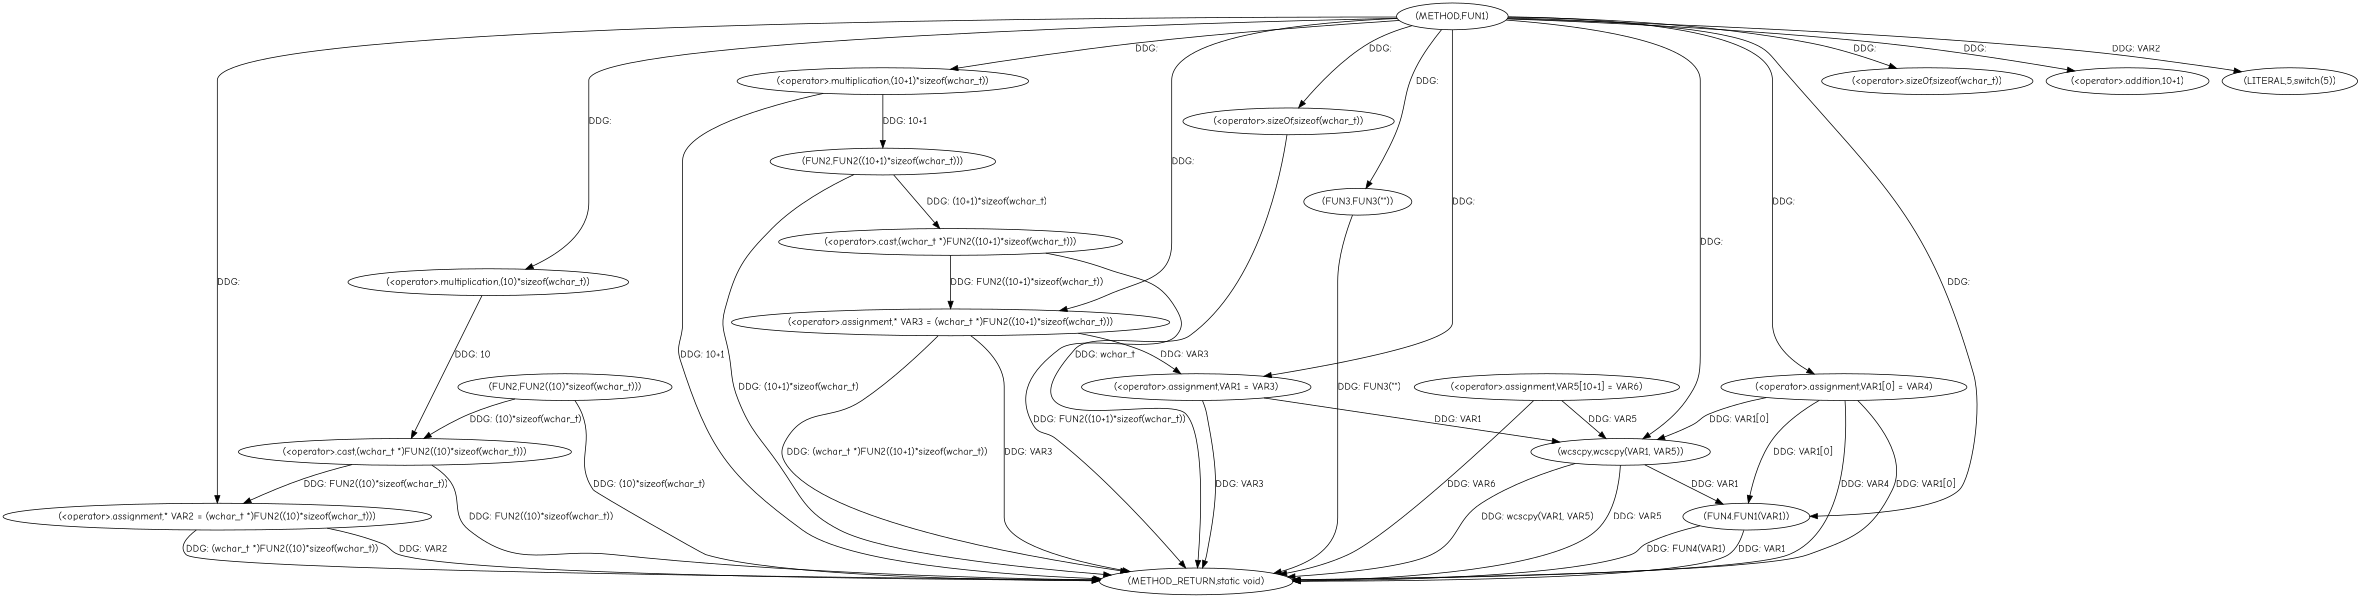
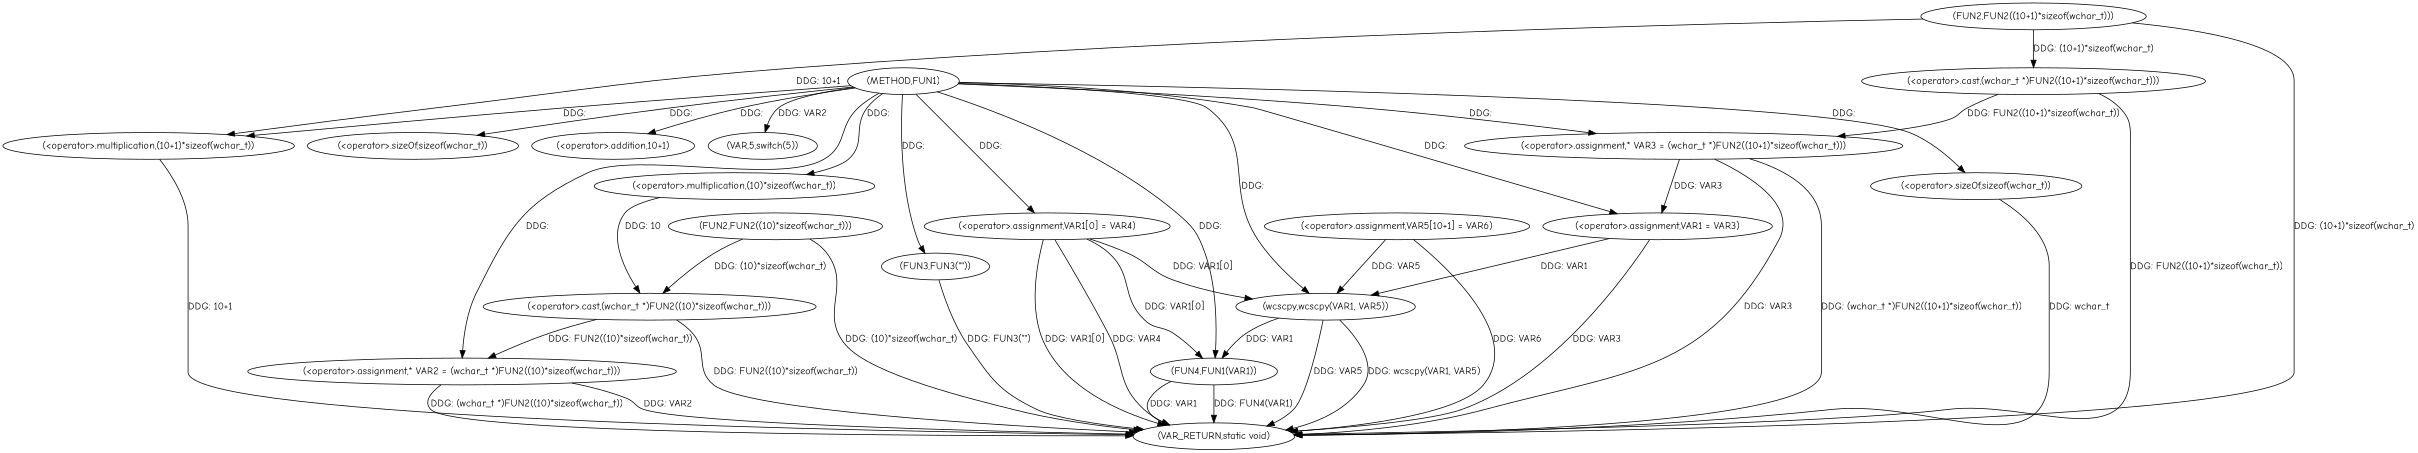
  digraph {
    fontname="Comic Neue"
    node [fontname="Comic Neue"]
    edge [fontname="Comic Neue"]
    n1 [label="(METHOD,FUN1)"]
    n2 [label="(<operator>.assignment,* VAR2 = (wchar_t *)FUN2((10)*sizeof(wchar_t)))"]
    n3 [label="(<operator>.multiplication,(10)*sizeof(wchar_t))"]
    n4 [label="(<operator>.sizeOf,sizeof(wchar_t))"]
    n5 [label="(<operator>.assignment,* VAR3 = (wchar_t *)FUN2((10+1)*sizeof(wchar_t)))"]
    n6 [label="(<operator>.multiplication,(10+1)*sizeof(wchar_t))"]
    n7 [label="(<operator>.addition,10+1)"]
    n8 [label="(<operator>.sizeOf,sizeof(wchar_t))"]
-   n9 [label="(LITERAL,5,switch(5))"]
+   n9 [label="(VAR,5,switch(5))"]
    n10 [label="(FUN3,FUN3(\"\"))"]
    n11 [label="(<operator>.assignment,VAR1 = VAR3)"]
    n12 [label="(<operator>.assignment,VAR1[0] = VAR4)"]
    n13 [label="(wcscpy,wcscpy(VAR1, VAR5))"]
    n14 [label="(FUN4,FUN1(VAR1))"]
-   n15 [label="(METHOD_RETURN,static void)"]
+   n15 [label="(VAR_RETURN,static void)"]
    n16 [label="(<operator>.cast,(wchar_t *)FUN2((10)*sizeof(wchar_t)))"]
    n17 [label="(FUN2,FUN2((10+1)*sizeof(wchar_t)))"]
    n18 [label="(<operator>.assignment,VAR5[10+1] = VAR6)"]
    n19 [label="(FUN2,FUN2((10)*sizeof(wchar_t)))"]
    n20 [label="(<operator>.cast,(wchar_t *)FUN2((10+1)*sizeof(wchar_t)))"]
    n1 -> n2 [label="DDG: "]
    n1 -> n3 [label="DDG: "]
    n1 -> n4 [label="DDG: "]
    n1 -> n5 [label="DDG: "]
    n1 -> n6 [label="DDG: "]
    n1 -> n7 [label="DDG: "]
    n1 -> n8 [label="DDG: "]
    n1 -> n9 [label="DDG: VAR2"]
    n1 -> n10 [label="DDG: "]
    n1 -> n11 [label="DDG: "]
    n1 -> n12 [label="DDG: "]
    n1 -> n13 [label="DDG: "]
    n1 -> n14 [label="DDG: "]
    n2 -> n15 [label="DDG: VAR2"]
    n2 -> n15 [label="DDG: (wchar_t *)FUN2((10)*sizeof(wchar_t))"]
    n3 -> n16 [label="DDG: 10"]
    n5 -> n11 [label="DDG: VAR3"]
    n5 -> n15 [label="DDG: VAR3"]
    n5 -> n15 [label="DDG: (wchar_t *)FUN2((10+1)*sizeof(wchar_t))"]
    n6 -> n15 [label="DDG: 10+1"]
-   n6 -> n17 [label="DDG: 10+1"]
+   n17 -> n6 [label="DDG: 10+1"]
    n8 -> n15 [label="DDG: wchar_t"]
    n10 -> n15 [label="DDG: FUN3(\"\")"]
    n11 -> n13 [label="DDG: VAR1"]
    n11 -> n15 [label="DDG: VAR3"]
    n12 -> n13 [label="DDG: VAR1[0]"]
    n12 -> n14 [label="DDG: VAR1[0]"]
    n12 -> n15 [label="DDG: VAR4"]
    n12 -> n15 [label="DDG: VAR1[0]"]
    n13 -> n14 [label="DDG: VAR1"]
    n13 -> n15 [label="DDG: VAR5"]
    n13 -> n15 [label="DDG: wcscpy(VAR1, VAR5)"]
    n14 -> n15 [label="DDG: VAR1"]
    n14 -> n15 [label="DDG: FUN4(VAR1)"]
    n16 -> n2 [label="DDG: FUN2((10)*sizeof(wchar_t))"]
    n16 -> n15 [label="DDG: FUN2((10)*sizeof(wchar_t))"]
    n17 -> n15 [label="DDG: (10+1)*sizeof(wchar_t)"]
    n17 -> n20 [label="DDG: (10+1)*sizeof(wchar_t)"]
    n18 -> n13 [label="DDG: VAR5"]
    n18 -> n15 [label="DDG: VAR6"]
    n19 -> n15 [label="DDG: (10)*sizeof(wchar_t)"]
    n19 -> n16 [label="DDG: (10)*sizeof(wchar_t)"]
    n20 -> n5 [label="DDG: FUN2((10+1)*sizeof(wchar_t))"]
    n20 -> n15 [label="DDG: FUN2((10+1)*sizeof(wchar_t))"]
  }
